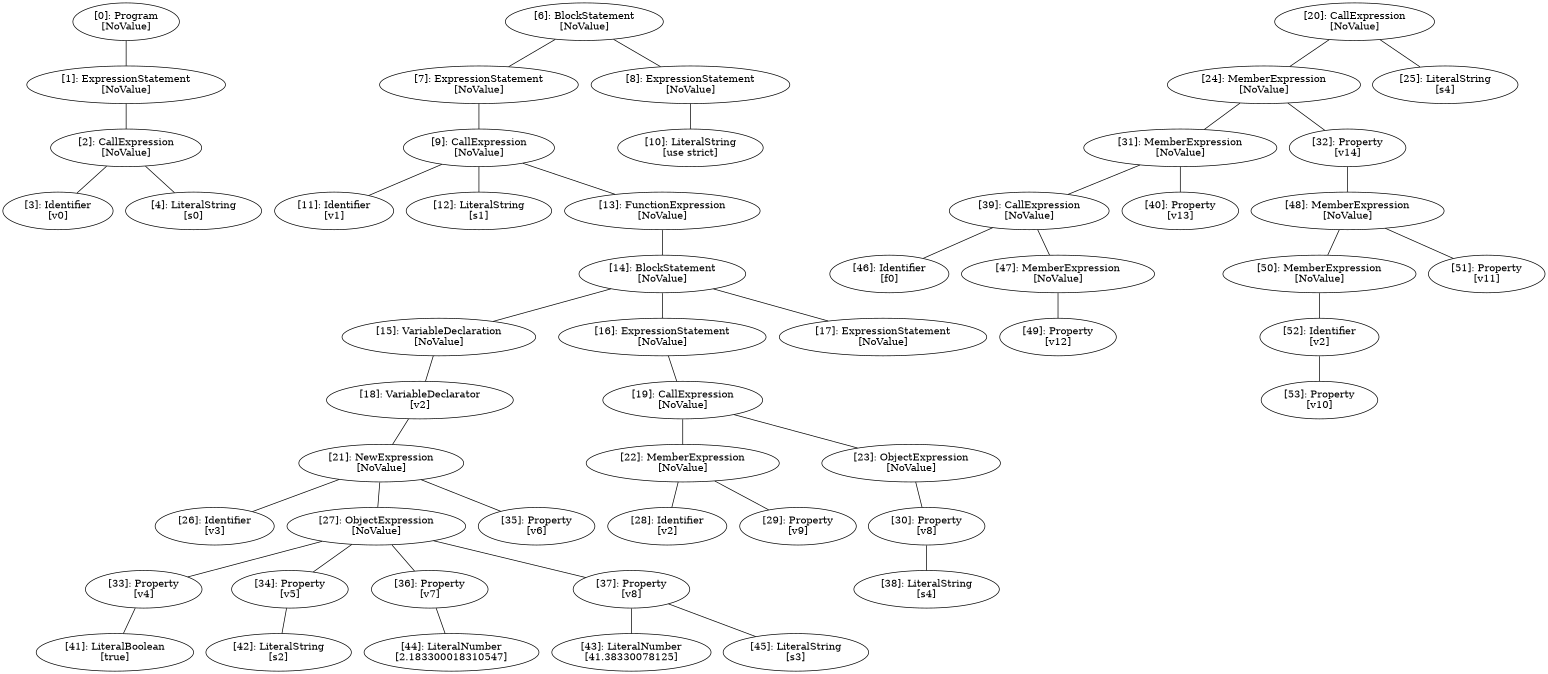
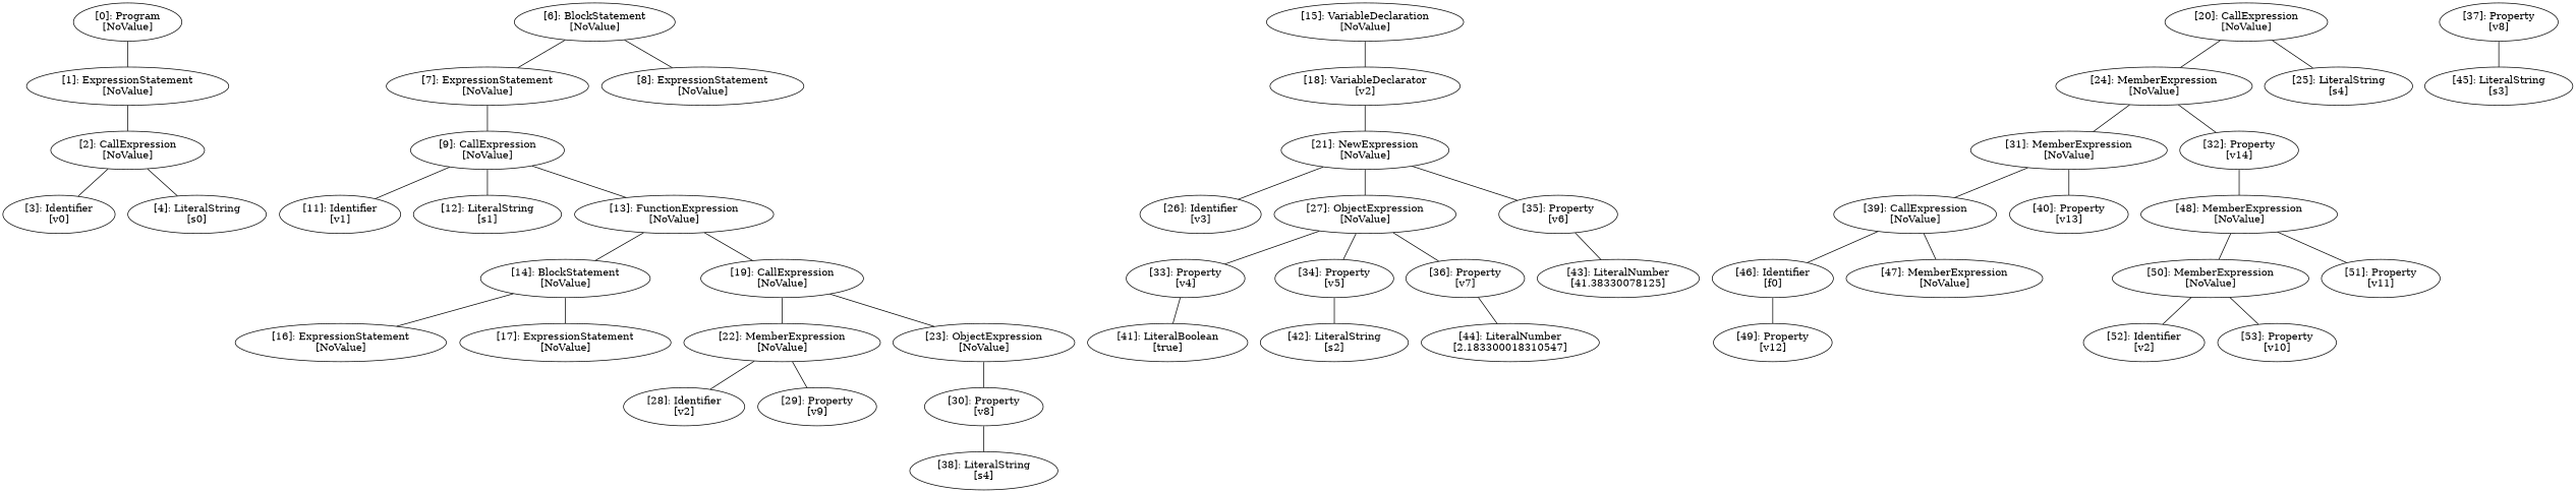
  graph {
    n1 [label="[0]: Program\n[NoValue]"]
    n2 [label="[1]: ExpressionStatement\n[NoValue]"]
    n3 [label="[2]: CallExpression\n[NoValue]"]
    n4 [label="[3]: Identifier\n[v0]"]
    n5 [label="[4]: LiteralString\n[s0]"]
    n6 [label="[6]: BlockStatement\n[NoValue]"]
    n7 [label="[7]: ExpressionStatement\n[NoValue]"]
    n8 [label="[8]: ExpressionStatement\n[NoValue]"]
    n9 [label="[9]: CallExpression\n[NoValue]"]
-   n10 [label="[10]: LiteralString\n[use strict]"]
    n11 [label="[11]: Identifier\n[v1]"]
    n12 [label="[12]: LiteralString\n[s1]"]
    n13 [label="[13]: FunctionExpression\n[NoValue]"]
    n14 [label="[14]: BlockStatement\n[NoValue]"]
    n15 [label="[15]: VariableDeclaration\n[NoValue]"]
    n16 [label="[16]: ExpressionStatement\n[NoValue]"]
    n17 [label="[17]: ExpressionStatement\n[NoValue]"]
    n18 [label="[18]: VariableDeclarator\n[v2]"]
    n19 [label="[19]: CallExpression\n[NoValue]"]
    n20 [label="[21]: NewExpression\n[NoValue]"]
    n21 [label="[22]: MemberExpression\n[NoValue]"]
    n22 [label="[23]: ObjectExpression\n[NoValue]"]
    n23 [label="[20]: CallExpression\n[NoValue]"]
    n24 [label="[24]: MemberExpression\n[NoValue]"]
    n25 [label="[25]: LiteralString\n[s4]"]
    n26 [label="[26]: Identifier\n[v3]"]
    n27 [label="[27]: ObjectExpression\n[NoValue]"]
    n28 [label="[35]: Property\n[v6]"]
    n29 [label="[28]: Identifier\n[v2]"]
    n30 [label="[29]: Property\n[v9]"]
    n31 [label="[30]: Property\n[v8]"]
    n32 [label="[31]: MemberExpression\n[NoValue]"]
    n33 [label="[32]: Property\n[v14]"]
    n34 [label="[33]: Property\n[v4]"]
    n35 [label="[34]: Property\n[v5]"]
    n36 [label="[36]: Property\n[v7]"]
    n37 [label="[37]: Property\n[v8]"]
    n38 [label="[38]: LiteralString\n[s4]"]
    n39 [label="[39]: CallExpression\n[NoValue]"]
    n40 [label="[40]: Property\n[v13]"]
    n41 [label="[48]: MemberExpression\n[NoValue]"]
    n42 [label="[41]: LiteralBoolean\n[true]"]
    n43 [label="[42]: LiteralString\n[s2]"]
    n44 [label="[43]: LiteralNumber\n[41.38330078125]"]
    n45 [label="[44]: LiteralNumber\n[2.183300018310547]"]
    n46 [label="[45]: LiteralString\n[s3]"]
    n47 [label="[46]: Identifier\n[f0]"]
    n48 [label="[47]: MemberExpression\n[NoValue]"]
    n49 [label="[49]: Property\n[v12]"]
    n50 [label="[50]: MemberExpression\n[NoValue]"]
    n51 [label="[51]: Property\n[v11]"]
    n52 [label="[52]: Identifier\n[v2]"]
    n53 [label="[53]: Property\n[v10]"]
    n1 -- n2
    n2 -- n3
    n3 -- n4
    n3 -- n5
    n6 -- n7
    n6 -- n8
    n7 -- n9
-   n8 -- n10
    n9 -- n11
    n9 -- n12
    n9 -- n13
    n13 -- n14
-   n14 -- n15
    n14 -- n16
    n14 -- n17
    n15 -- n18
-   n16 -- n19
+   n13 -- n19
    n18 -- n20
    n19 -- n21
    n19 -- n22
    n20 -- n26
    n20 -- n27
    n20 -- n28
    n21 -- n29
    n21 -- n30
    n22 -- n31
    n23 -- n24
    n23 -- n25
    n24 -- n32
    n24 -- n33
    n27 -- n34
    n27 -- n35
    n27 -- n36
-   n27 -- n37
-   n37 -- n44
+   n28 -- n44
    n31 -- n38
    n32 -- n39
    n32 -- n40
    n33 -- n41
    n34 -- n42
    n35 -- n43
    n36 -- n45
    n37 -- n46
    n39 -- n47
    n39 -- n48
    n41 -- n50
    n41 -- n51
-   n48 -- n49
+   n47 -- n49
    n50 -- n52
-   n52 -- n53
+   n50 -- n53
  }
